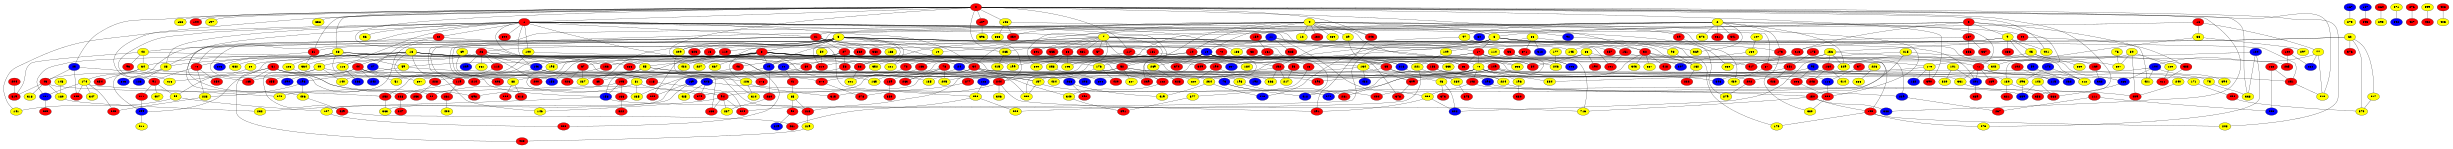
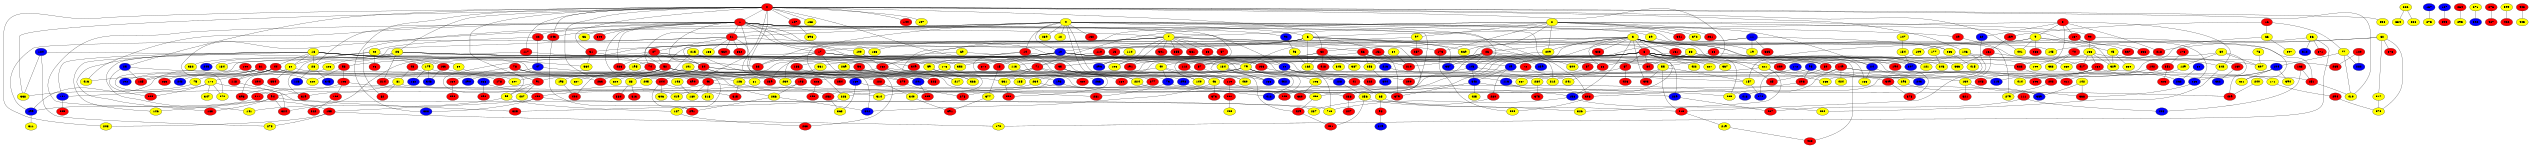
  graph {
    node [fillcolor=red style=filled]
    0
    1
    23 [fillcolor=yellow]
    25 [fillcolor=blue]
    31
    32
    55 [fillcolor=yellow]
    91
    106 [fillcolor=yellow]
    107
    117
    138 [fillcolor=yellow]
    144
    197 [fillcolor=yellow]
    208 [fillcolor=yellow]
    233
    243
    244
    338 [fillcolor=yellow]
    353
    358 [fillcolor=yellow]
    388 [fillcolor=blue]
    390
    401 [fillcolor=yellow]
    410 [fillcolor=yellow]
    7 [fillcolor=yellow]
    17
    20 [fillcolor=blue]
    21
    22
    28 [fillcolor=yellow]
    34
    36 [fillcolor=yellow]
    82
    87
    92 [fillcolor=blue]
    100 [fillcolor=yellow]
    113 [fillcolor=yellow]
    122
    141 [fillcolor=yellow]
    143 [fillcolor=blue]
    188 [fillcolor=yellow]
    236 [fillcolor=yellow]
    286
    344
    406 [fillcolor=yellow]
    416 [fillcolor=yellow]
    68
    59 [fillcolor=yellow]
    125 [fillcolor=yellow]
    176 [fillcolor=yellow]
    214
    234 [fillcolor=yellow]
    245 [fillcolor=blue]
    382 [fillcolor=yellow]
    43
    185
    305
    74
    364 [fillcolor=yellow]
    71
    162 [fillcolor=yellow]
    46 [fillcolor=yellow]
    343 [fillcolor=yellow]
    387 [fillcolor=yellow]
    418
    303
    228
    157 [fillcolor=yellow]
    213
    99 [fillcolor=yellow]
    211
    407 [fillcolor=yellow]
    250
    260 [fillcolor=yellow]
    365 [fillcolor=yellow]
    396 [fillcolor=yellow]
    352 [fillcolor=yellow]
    184 [fillcolor=yellow]
    291
    315
    306 [fillcolor=yellow]
    173
    52
    33
    56
    57
    80
    103 [fillcolor=yellow]
    191
    201 [fillcolor=blue]
    301
    355
    366 [fillcolor=yellow]
    381
    63
    84
    79 [fillcolor=yellow]
    136
    179 [fillcolor=yellow]
    230 [fillcolor=yellow]
    281
    41
    128 [fillcolor=blue]
    237 [fillcolor=yellow]
    119
    27
    163 [fillcolor=yellow]
    299 [fillcolor=blue]
    328
    360
    362
    42 [fillcolor=yellow]
    47 [fillcolor=blue]
    256 [fillcolor=yellow]
    123 [fillcolor=blue]
    345 [fillcolor=blue]
    251
    239
    88 [fillcolor=yellow]
    263
    331 [fillcolor=yellow]
    430 [fillcolor=yellow]
    93 [fillcolor=yellow]
    140 [fillcolor=yellow]
    152
    266 [fillcolor=blue]
    340 [fillcolor=yellow]
    252
    348 [fillcolor=blue]
    302 [fillcolor=blue]
    429
    2 [fillcolor=yellow]
    24 [fillcolor=blue]
    90
    97 [fillcolor=yellow]
    209 [fillcolor=yellow]
    231
    329 [fillcolor=yellow]
    341
    369 [fillcolor=yellow]
    372 [fillcolor=yellow]
    165 [fillcolor=yellow]
    203 [fillcolor=blue]
    212 [fillcolor=yellow]
    75 [fillcolor=yellow]
    189
    156 [fillcolor=yellow]
    421 [fillcolor=yellow]
    257
    380 [fillcolor=yellow]
    314 [fillcolor=yellow]
    3 [fillcolor=yellow]
    8
    10 [fillcolor=blue]
    19 [fillcolor=yellow]
    26
    83 [fillcolor=yellow]
    85
    121 [fillcolor=yellow]
    131
    145 [fillcolor=yellow]
    158 [fillcolor=blue]
    210
    225
    238
    285 [fillcolor=yellow]
    323
    417
    35
    49 [fillcolor=blue]
    51 [fillcolor=yellow]
    67
    126 [fillcolor=yellow]
    149
    153 [fillcolor=blue]
    199 [fillcolor=yellow]
    227 [fillcolor=yellow]
    235 [fillcolor=yellow]
    307 [fillcolor=yellow]
    336 [fillcolor=yellow]
    367 [fillcolor=yellow]
    422 [fillcolor=yellow]
    428
    15
    150
    186
    216 [fillcolor=blue]
    248
    269 [fillcolor=yellow]
    374
    412 [fillcolor=blue]
    357 [fillcolor=blue]
    40 [fillcolor=yellow]
    112
    200
    259 [fillcolor=blue]
    361 [fillcolor=yellow]
    241 [fillcolor=yellow]
    223 [fillcolor=yellow]
    254
    134 [fillcolor=yellow]
    194
    207 [fillcolor=blue]
    300 [fillcolor=yellow]
    378
    n207 [fillcolor=yellow label=716]
    232 [fillcolor=yellow]
    247
    415 [fillcolor=yellow]
    4 [fillcolor=yellow]
    6 [fillcolor=yellow]
    12 [fillcolor=yellow]
    14
    29
    89 [fillcolor=yellow]
    132
    272 [fillcolor=yellow]
    289 [fillcolor=yellow]
    308
    110
    151
    324
    73 [fillcolor=blue]
    94
    279 [fillcolor=yellow]
    130 [fillcolor=yellow]
    169 [fillcolor=blue]
    198 [fillcolor=yellow]
    327 [fillcolor=yellow]
    221 [fillcolor=yellow]
    261
    5
    9 [fillcolor=yellow]
    60 [fillcolor=blue]
    137
    218
    342 [fillcolor=yellow]
    383
    13
    45 [fillcolor=yellow]
    283 [fillcolor=blue]
    288
    413 [fillcolor=blue]
    337
    356
    411
    195 [fillcolor=yellow]
    379
    229 [fillcolor=blue]
    222
    296 [fillcolor=blue]
    72
    258 [fillcolor=yellow]
    393
    389
    224 [fillcolor=yellow]
    277
    280
    426
    206
    202
    171 [fillcolor=yellow]
    424 [fillcolor=yellow]
    160
    339 [fillcolor=yellow]
    368
    377 [fillcolor=yellow]
    155
    270
    284 [fillcolor=yellow]
    11 [fillcolor=blue]
    385
    116 [fillcolor=blue]
    135 [fillcolor=yellow]
    108
    196 [fillcolor=yellow]
    334 [fillcolor=yellow]
    193 [fillcolor=blue]
    146 [fillcolor=yellow]
    183
    287 [fillcolor=yellow]
    391
    66 [fillcolor=yellow]
    16
    77 [fillcolor=yellow]
    159
    297 [fillcolor=yellow]
    104 [fillcolor=blue]
    282 [fillcolor=blue]
    161
    346 [fillcolor=blue]
    182 [fillcolor=blue]
    18 [fillcolor=yellow]
    39 [fillcolor=yellow]
    44
    64 [fillcolor=yellow]
    133
    181 [fillcolor=blue]
    349
    118
    242 [fillcolor=blue]
    255
    397 [fillcolor=yellow]
    62 [fillcolor=yellow]
    317 [fillcolor=yellow]
    370 [fillcolor=yellow]
    376
    174 [fillcolor=yellow]
    354
    170 [fillcolor=yellow]
    273 [fillcolor=yellow]
    335
    253
    65 [fillcolor=yellow]
    48
    58
    311 [fillcolor=yellow]
    96
    319
    290 [fillcolor=blue]
    326 [fillcolor=yellow]
    431
    398
    420
    419 [fillcolor=yellow]
    180 [fillcolor=yellow]
    318 [fillcolor=yellow]
    81 [fillcolor=yellow]
    178
    105
    220 [fillcolor=yellow]
    309
    432 [fillcolor=blue]
    30 [fillcolor=yellow]
    129 [fillcolor=yellow]
    409
    373
    313
    384
    278
    37
    38
    246 [fillcolor=yellow]
    127 [fillcolor=yellow]
    98
    363 [fillcolor=yellow]
    332 [fillcolor=blue]
    425 [fillcolor=yellow]
    50 [fillcolor=blue]
    262 [fillcolor=blue]
    321
    404
    217 [fillcolor=yellow]
    53
    54 [fillcolor=yellow]
    274 [fillcolor=blue]
    219 [fillcolor=yellow]
    304 [fillcolor=blue]
    166
    61
    325
    347 [fillcolor=yellow]
    249 [fillcolor=blue]
    69 [fillcolor=yellow]
    70
    333 [fillcolor=yellow]
    76 [fillcolor=yellow]
    394 [fillcolor=yellow]
    78
    139
    205 [fillcolor=yellow]
    350
    330
    86 [fillcolor=yellow]
    109 [fillcolor=yellow]
    312 [fillcolor=blue]
    371
    293 [fillcolor=yellow]
    359 [fillcolor=blue]
    164
    95 [fillcolor=blue]
    115 [fillcolor=blue]
    298 [fillcolor=blue]
    101 [fillcolor=yellow]
    320 [fillcolor=yellow]
    102
    322
    111
    267
    408 [fillcolor=blue]
    114 [fillcolor=yellow]
    400 [fillcolor=yellow]
    120
    265
    124 [fillcolor=blue]
    142 [fillcolor=yellow]
    147 [fillcolor=yellow]
    154 [fillcolor=yellow]
    148 [fillcolor=yellow]
    294
    414 [fillcolor=yellow]
    167 [fillcolor=blue]
    275 [fillcolor=yellow]
    168
    172 [fillcolor=blue]
    175
    351
    423
    177 [fillcolor=yellow]
    187 [fillcolor=blue]
    395
    190
    192 [fillcolor=blue]
    204
    215 [fillcolor=yellow]
    375
    226 [fillcolor=yellow]
    386 [fillcolor=yellow]
    240 [fillcolor=yellow]
    295 [fillcolor=yellow]
    264
    268 [fillcolor=blue]
    292
    271 [fillcolor=yellow]
    392 [fillcolor=blue]
    276
    427
    399 [fillcolor=yellow]
    402
    405 [fillcolor=yellow]
    403
    0 -- 1
    0 -- 23
    0 -- 25
    0 -- 31
    0 -- 32
    0 -- 55
    0 -- 91
    0 -- 106
    0 -- 107
    0 -- 117
    0 -- 138
    0 -- 144
    0 -- 197
    0 -- 208
    0 -- 233
    0 -- 243
    0 -- 244
    0 -- 338
    0 -- 353
    0 -- 358
    0 -- 388
    0 -- 390
    0 -- 401
    0 -- 410
    1 -- 7
    1 -- 17
    1 -- 20
    1 -- 21
    1 -- 22
    1 -- 28
    1 -- 34
    1 -- 36
    1 -- 82
    1 -- 87
    1 -- 92
    1 -- 100
    1 -- 113
    1 -- 122
    1 -- 141
    1 -- 143
    1 -- 188
    1 -- 236
    1 -- 286
    1 -- 344
    1 -- 406
    1 -- 416
    23 -- 68
    23 -- 59
    23 -- 125
    23 -- 176
    23 -- 214
    23 -- 234
    23 -- 245
    23 -- 382
    25 -- 43
    25 -- 185
    25 -- 305
    31 -- 74
    31 -- 364
    32 -- 71
    32 -- 162
    32 -- 46
    32 -- 343
    32 -- 387
    32 -- 418
    55 -- 303
    55 -- 228
    55 -- 157
    55 -- 213
    91 -- 99
    91 -- 211
    91 -- 407
    106 -- 250
    106 -- 260
    106 -- 365
    107 -- 396
    117 -- 352
    117 -- 184
    243 -- 291
    244 -- 291
    244 -- 315
    244 -- 306
    7 -- 31
    7 -- 173
    7 -- 52
    7 -- 33
    7 -- 56
    7 -- 57
    7 -- 80
    7 -- 103
    7 -- 191
    7 -- 201
    7 -- 301
    7 -- 355
    7 -- 366
    7 -- 381
    17 -- 63
    17 -- 84
    17 -- 79
    17 -- 136
    17 -- 179
    17 -- 230
    17 -- 281
    20 -- 41
    20 -- 128
    20 -- 237
    21 -- 28
    21 -- 119
    21 -- 27
    21 -- 163
    21 -- 299
    21 -- 328
    21 -- 360
    21 -- 362
    22 -- 42
    22 -- 47
    22 -- 256
    28 -- 123
    28 -- 345
    34 -- 230
    34 -- 251
    34 -- 239
    34 -- 88
    34 -- 263
    34 -- 331
    87 -- 430
    92 -- 93
    100 -- 140
    100 -- 152
    113 -- 266
    122 -- 340
    143 -- 157
    143 -- 252
    143 -- 348
    236 -- 291
    236 -- 302
    406 -- 429
    68 -- 241
    59 -- 340
    59 -- 193
    125 -- 398
    176 -- 244
    176 -- 420
    234 -- 413
    234 -- 419
    43 -- 252
    43 -- 319
    43 -- 180
    43 -- 318
    74 -- 91
    74 -- 223
    74 -- 254
    71 -- 201
    71 -- 331
    71 -- 212
    71 -- 75
    71 -- 189
    162 -- 222
    46 -- 302
    46 -- 373
    228 -- 253
-   157 -- 230
+   361 -- 230
    157 -- 274
    213 -- 219
    99 -- 141
    99 -- 127
    211 -- 299
    173 -- 380
    52 -- 122
    52 -- 214
    52 -- 130
    52 -- 169
    52 -- 198
    52 -- 327
    33 -- n207
    33 -- 296
    56 -- 103
    56 -- 210
    56 -- 216
    56 -- 72
    56 -- 258
    80 -- 85
    80 -- 393
    201 -- 389
    79 -- 234
    79 -- 128
    79 -- 412
    79 -- 116
    79 -- 135
    79 -- 108
    79 -- 196
-   79 -- 334
    136 -- 200
    179 -- 390
    179 -- 346
    179 -- 182
    41 -- 65
    128 -- 256
    119 -- 238
    119 -- 261
    27 -- 34
    27 -- 286
    27 -- 52
    27 -- 49
    27 -- 134
    27 -- 48
    27 -- 58
    299 -- 311
    42 -- 135
    42 -- 64
    42 -- 96
    42 -- 319
    47 -- 270
    47 -- 290
    256 -- 326
    256 -- 431
    251 -- 410
    88 -- 313
    88 -- 384
    331 -- 353
    93 -- 162
    152 -- 366
    152 -- 217
    152 -- 205
    152 -- 298
    340 -- 391
    252 -- 363
    348 -- 379
    348 -- 409
    348 -- 425
    429 -- 431
    2 -- 7
    2 -- 34
    2 -- 71
    2 -- 173
    2 -- 24
    2 -- 90
    2 -- 97
    2 -- 209
    2 -- 231
    2 -- 329
    2 -- 341
    2 -- 369
    2 -- 372
    24 -- 165
    24 -- 203
    90 -- 156
    90 -- 421
    97 -- 152
    97 -- 257
    209 -- 314
    75 -- 338
    156 -- 329
    156 -- 417
    156 -- 342
    156 -- 349
    156 -- 164
    3 -- 68
    3 -- 74
    3 -- 303
    3 -- 251
    3 -- 209
    3 -- 8
    3 -- 10
    3 -- 19
    3 -- 26
+   3 -- 83
    3 -- 85
    3 -- 121
    3 -- 131
    3 -- 145
    3 -- 158
    3 -- 210
    3 -- 225
    3 -- 238
    3 -- 285
    3 -- 323
    3 -- 417
    8 -- 113
    8 -- 352
    8 -- 84
    8 -- 24
    8 -- 165
    8 -- 158
    8 -- 35
    8 -- 49
    8 -- 51
    8 -- 67
    8 -- 126
    8 -- 149
    8 -- 153
    8 -- 199
    8 -- 227
    8 -- 235
    8 -- 307
    8 -- 336
    8 -- 367
    8 -- 422
    8 -- 428
    10 -- 20
    10 -- 239
    10 -- 15
    10 -- 150
    10 -- 186
    10 -- 216
    10 -- 248
    10 -- 269
    10 -- 374
    10 -- 412
    19 -- 121
    26 -- 143
    26 -- 80
    26 -- 357
    26 -- 40
    26 -- 112
    26 -- 200
    26 -- 259
    26 -- 361
    83 -- 84
    83 -- 134
    83 -- 194
    83 -- 207
    131 -- 300
    131 -- 378
    158 -- n207
    158 -- 232
    238 -- 247
    285 -- 415
    35 -- 46
    35 -- 224
    35 -- 277
    49 -- 348
    49 -- 280
    67 -- 237
    67 -- 426
    126 -- 315
    126 -- 314
    149 -- 235
    149 -- 206
    149 -- 202
    149 -- 171
    149 -- 424
    15 -- 377
    150 -- 388
    150 -- n207
    150 -- 155
    186 -- 270
    216 -- 284
    269 -- 328
    40 -- 43
    40 -- 140
    40 -- 429
    40 -- 73
    112 -- 119
    223 -- 325
    134 -- 153
    134 -- 309
    134 -- 432
    4 -- 243
    4 -- 21
    4 -- 250
    4 -- 52
    4 -- 63
    4 -- 119
    4 -- 430
    4 -- 10
    4 -- 300
    4 -- 6
    4 -- 12
    4 -- 14
    4 -- 29
    4 -- 89
    4 -- 132
    4 -- 272
    4 -- 289
    4 -- 308
    6 -- 17
    6 -- 188
    6 -- 162
    6 -- 369
    6 -- 212
    6 -- 357
    6 -- 110
    6 -- 151
    6 -- 324
    14 -- 55
    14 -- 35
    14 -- 73
    14 -- 94
    29 -- 279
    89 -- 221
    308 -- 380
    110 -- 143
    110 -- 195
    151 -- 191
    151 -- 379
    151 -- 229
    73 -- 281
    73 -- 412
    94 -- 324
    94 -- 146
    94 -- 183
    94 -- 287
    130 -- 368
    130 -- 321
    169 -- 225
    169 -- 363
    198 -- 404
+   221 -- 365
    221 -- 284
    221 -- 326
    261 -- 400
    5 -- 6
    5 -- 9
    5 -- 60
    5 -- 137
    5 -- 218
    5 -- 342
    5 -- 383
    9 -- 401
    9 -- 49
    9 -- 13
    9 -- 45
    9 -- 283
    9 -- 288
    60 -- 413
    137 -- 157
    137 -- 337
    137 -- 356
    218 -- 260
    383 -- 411
    13 -- 59
    45 -- 329
    45 -- 160
    45 -- 339
    283 -- 368
    195 -- 397
    229 -- 267
    72 -- 241
    258 -- 304
    224 -- 229
    277 -- 278
    280 -- 287
    206 -- 308
    202 -- 279
    171 -- 294
    160 -- 332
    377 -- 391
    155 -- 208
    155 -- 170
    155 -- 273
    270 -- 278
    284 -- 375
    11 -- 32
    11 -- 79
    11 -- 19
    11 -- 285
    11 -- 385
    116 -- 308
    108 -- 236
    108 -- 150
    196 -- 330
    193 -- 406
    193 -- 223
    66 -- 130
    66 -- 297
    16 -- 66
    16 -- 77
    16 -- 159
    77 -- 410
    77 -- 104
    77 -- 282
    159 -- 161
    104 -- 421
    104 -- 283
    104 -- 202
    104 -- 394
    161 -- 176
    161 -- 213
    161 -- 336
    161 -- 265
    18 -- 28
    18 -- 364
    18 -- 228
    18 -- 63
    18 -- 155
    18 -- 146
    18 -- 183
    18 -- 39
    18 -- 44
    18 -- 64
    18 -- 133
    18 -- 181
    18 -- 349
    39 -- 99
    44 -- 185
    44 -- 51
    44 -- 118
    44 -- 242
    44 -- 255
    44 -- 397
    64 -- 153
    64 -- 174
    64 -- 354
    133 -- 224
    133 -- 346
    181 -- 335
    118 -- 324
    62 -- 145
    62 -- 218
    62 -- 317
    62 -- 370
    62 -- 376
    317 -- 370
    174 -- 305
    174 -- 272
    174 -- 181
    174 -- 325
    174 -- 347
    65 -- 213
    65 -- 98
    48 -- 81
    48 -- 178
    58 -- 105
    58 -- 220
-   180 -- 232
+   342 -- 232
    81 -- 82
    81 -- 235
    81 -- 94
    105 -- 158
    105 -- 398
    105 -- 166
    309 -- 378
    30 -- 87
    30 -- 307
    30 -- 129
    30 -- 409
    129 -- 411
    37 -- 116
    38 -- 68
    38 -- 246
    127 -- 233
    98 -- 249
    50 -- 262
    53 -- 217
    54 -- 210
    219 -- 428
    166 -- 322
    61 -- 416
    61 -- 185
    61 -- 299
    61 -- 126
    61 -- 379
    61 -- 118
    69 -- 136
    69 -- 88
    70 -- 199
    70 -- 333
    76 -- 307
    78 -- 263
    78 -- 127
    78 -- 139
    78 -- 205
    139 -- 350
    86 -- 170
    86 -- 109
    86 -- 312
    86 -- 371
    109 -- 221
    293 -- 359
    164 -- 248
    164 -- 309
    164 -- 262
    164 -- 414
    95 -- 206
    95 -- 274
    95 -- 115
    298 -- 359
    101 -- 201
    101 -- 320
    102 -- 115
    111 -- 267
    111 -- 408
    114 -- 296
    120 -- 282
    120 -- 265
    124 -- 338
    124 -- 179
    124 -- 273
    142 -- 368
    142 -- 359
    147 -- 154
    154 -- 207
    148 -- 180
    294 -- 370
    167 -- 275
    168 -- 251
    168 -- 408
    172 -- 212
    172 -- 293
    175 -- 351
    351 -- 393
    351 -- 423
    177 -- 246
    187 -- 395
    190 -- 220
    190 -- 192
    204 -- 319
    215 -- 302
    215 -- 383
    215 -- 404
    226 -- 334
    226 -- 386
    240 -- 409
    264 -- 295
    268 -- 419
    268 -- 292
    271 -- 392
    276 -- 427
    399 -- 402
    403 -- 405
  }
